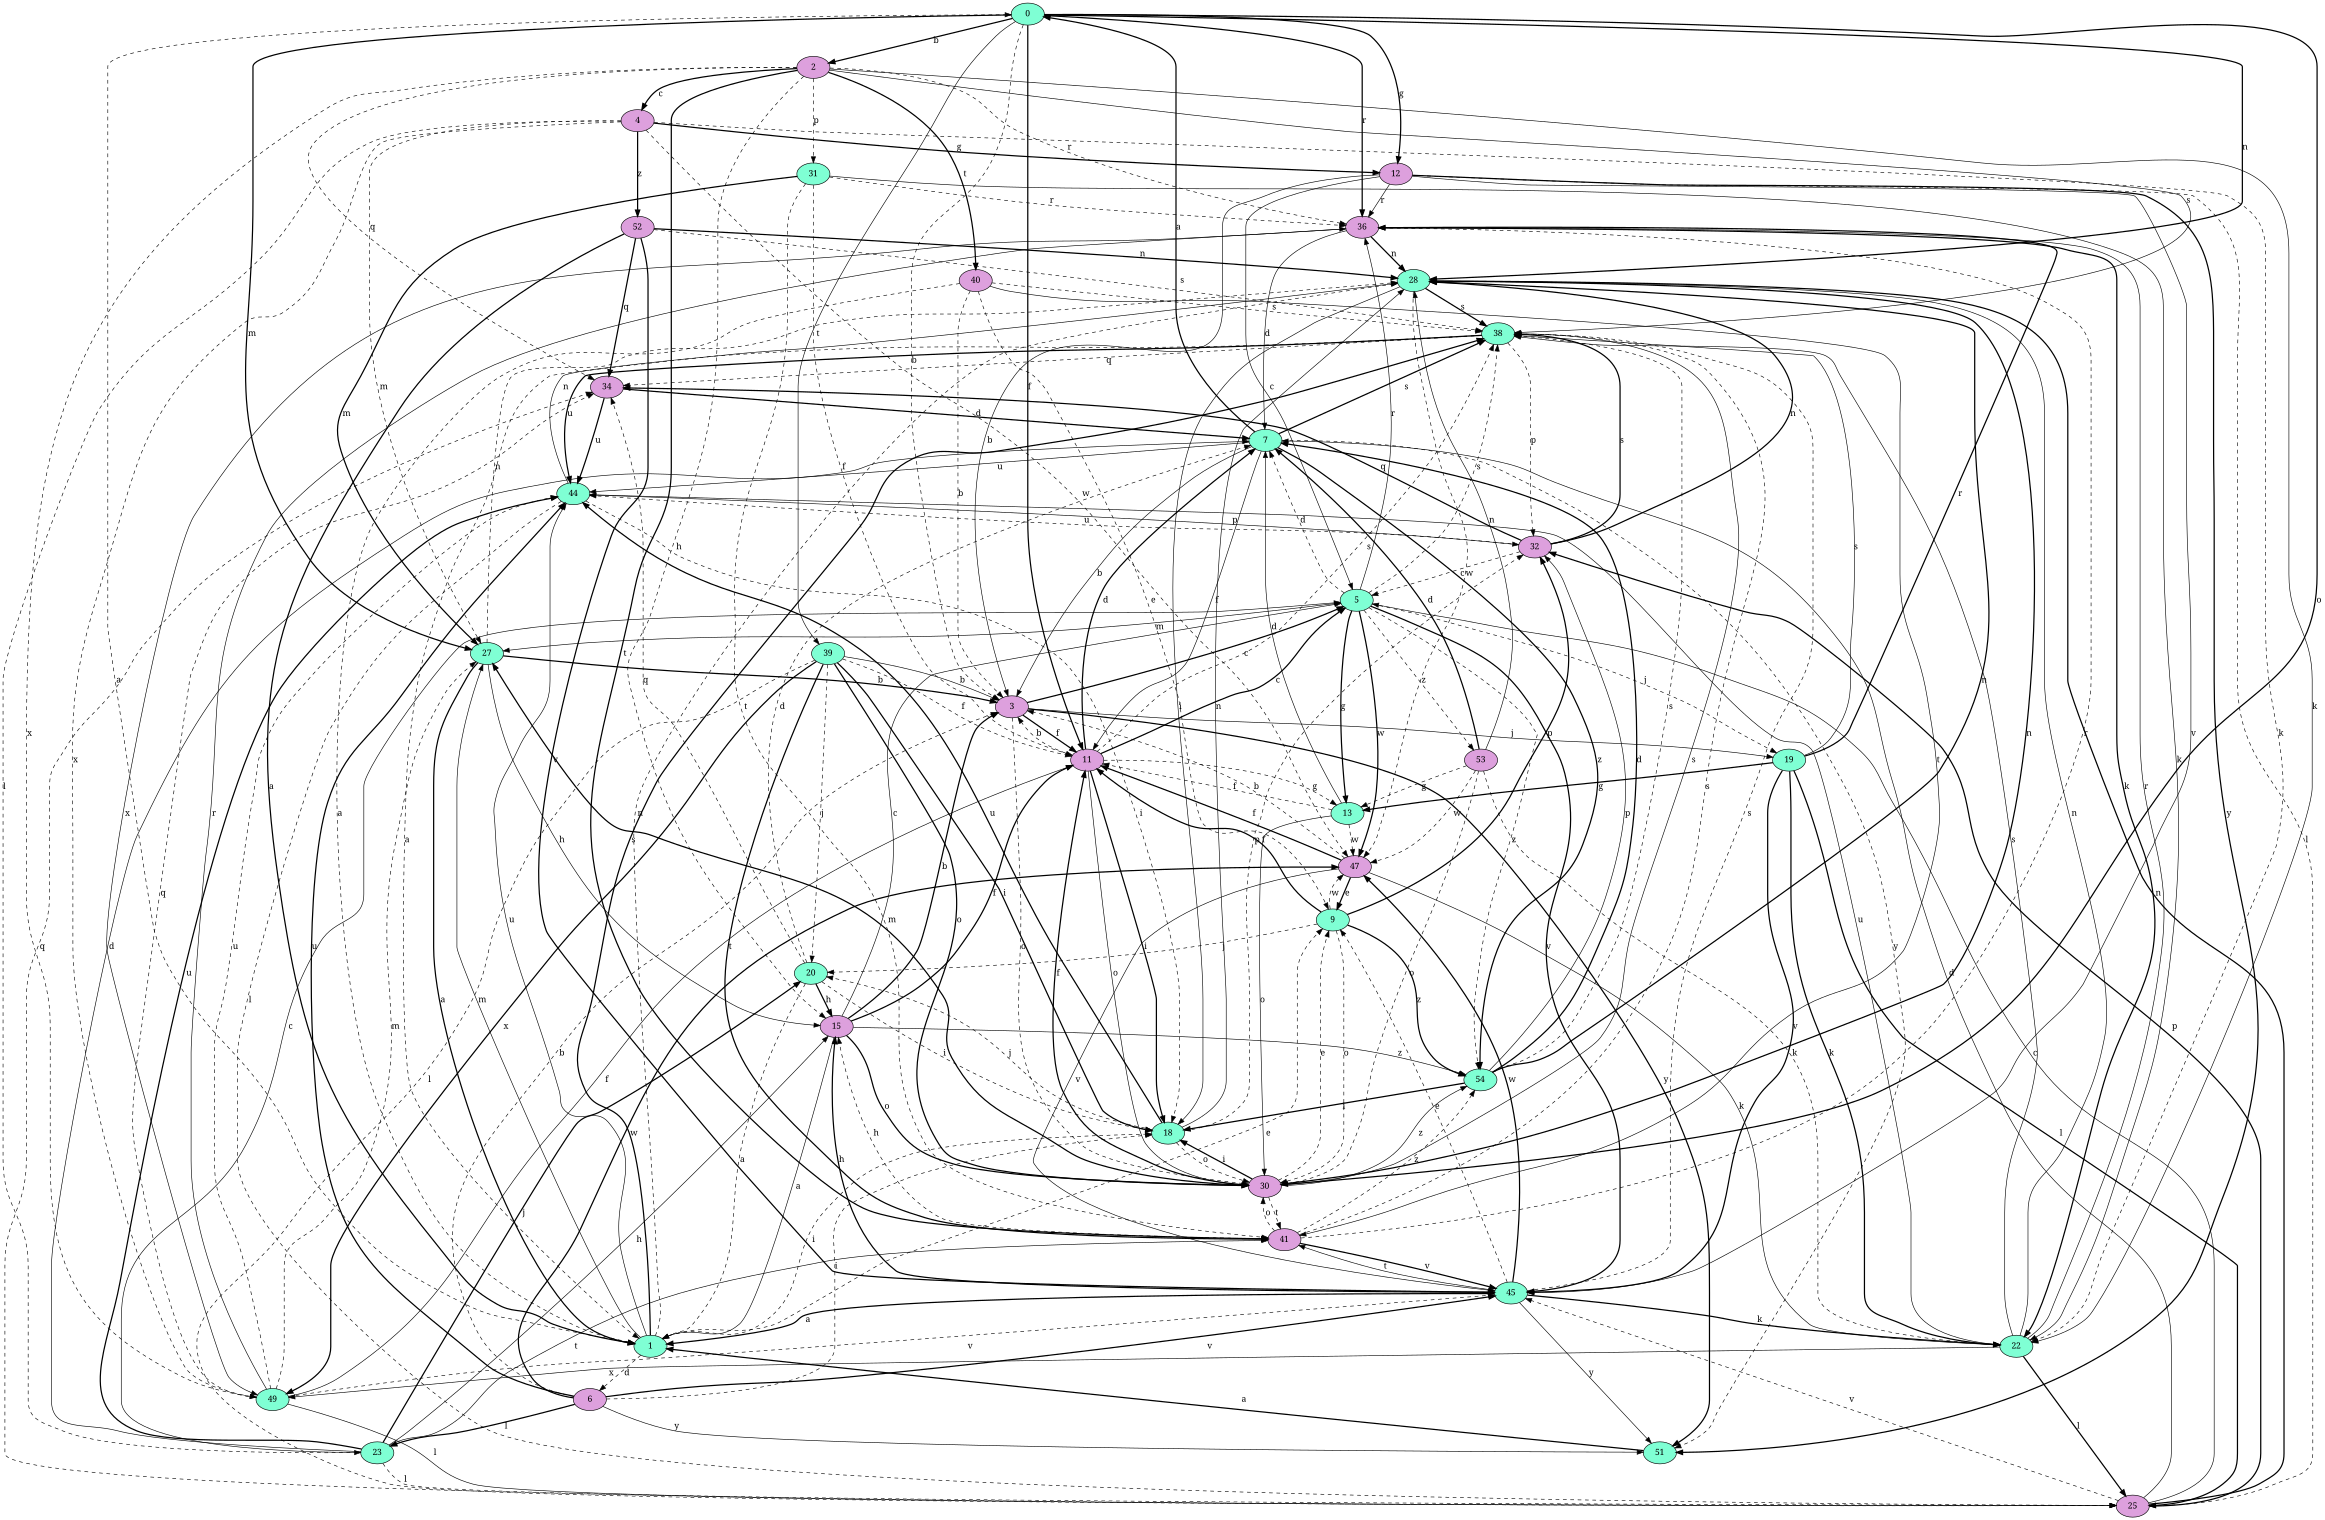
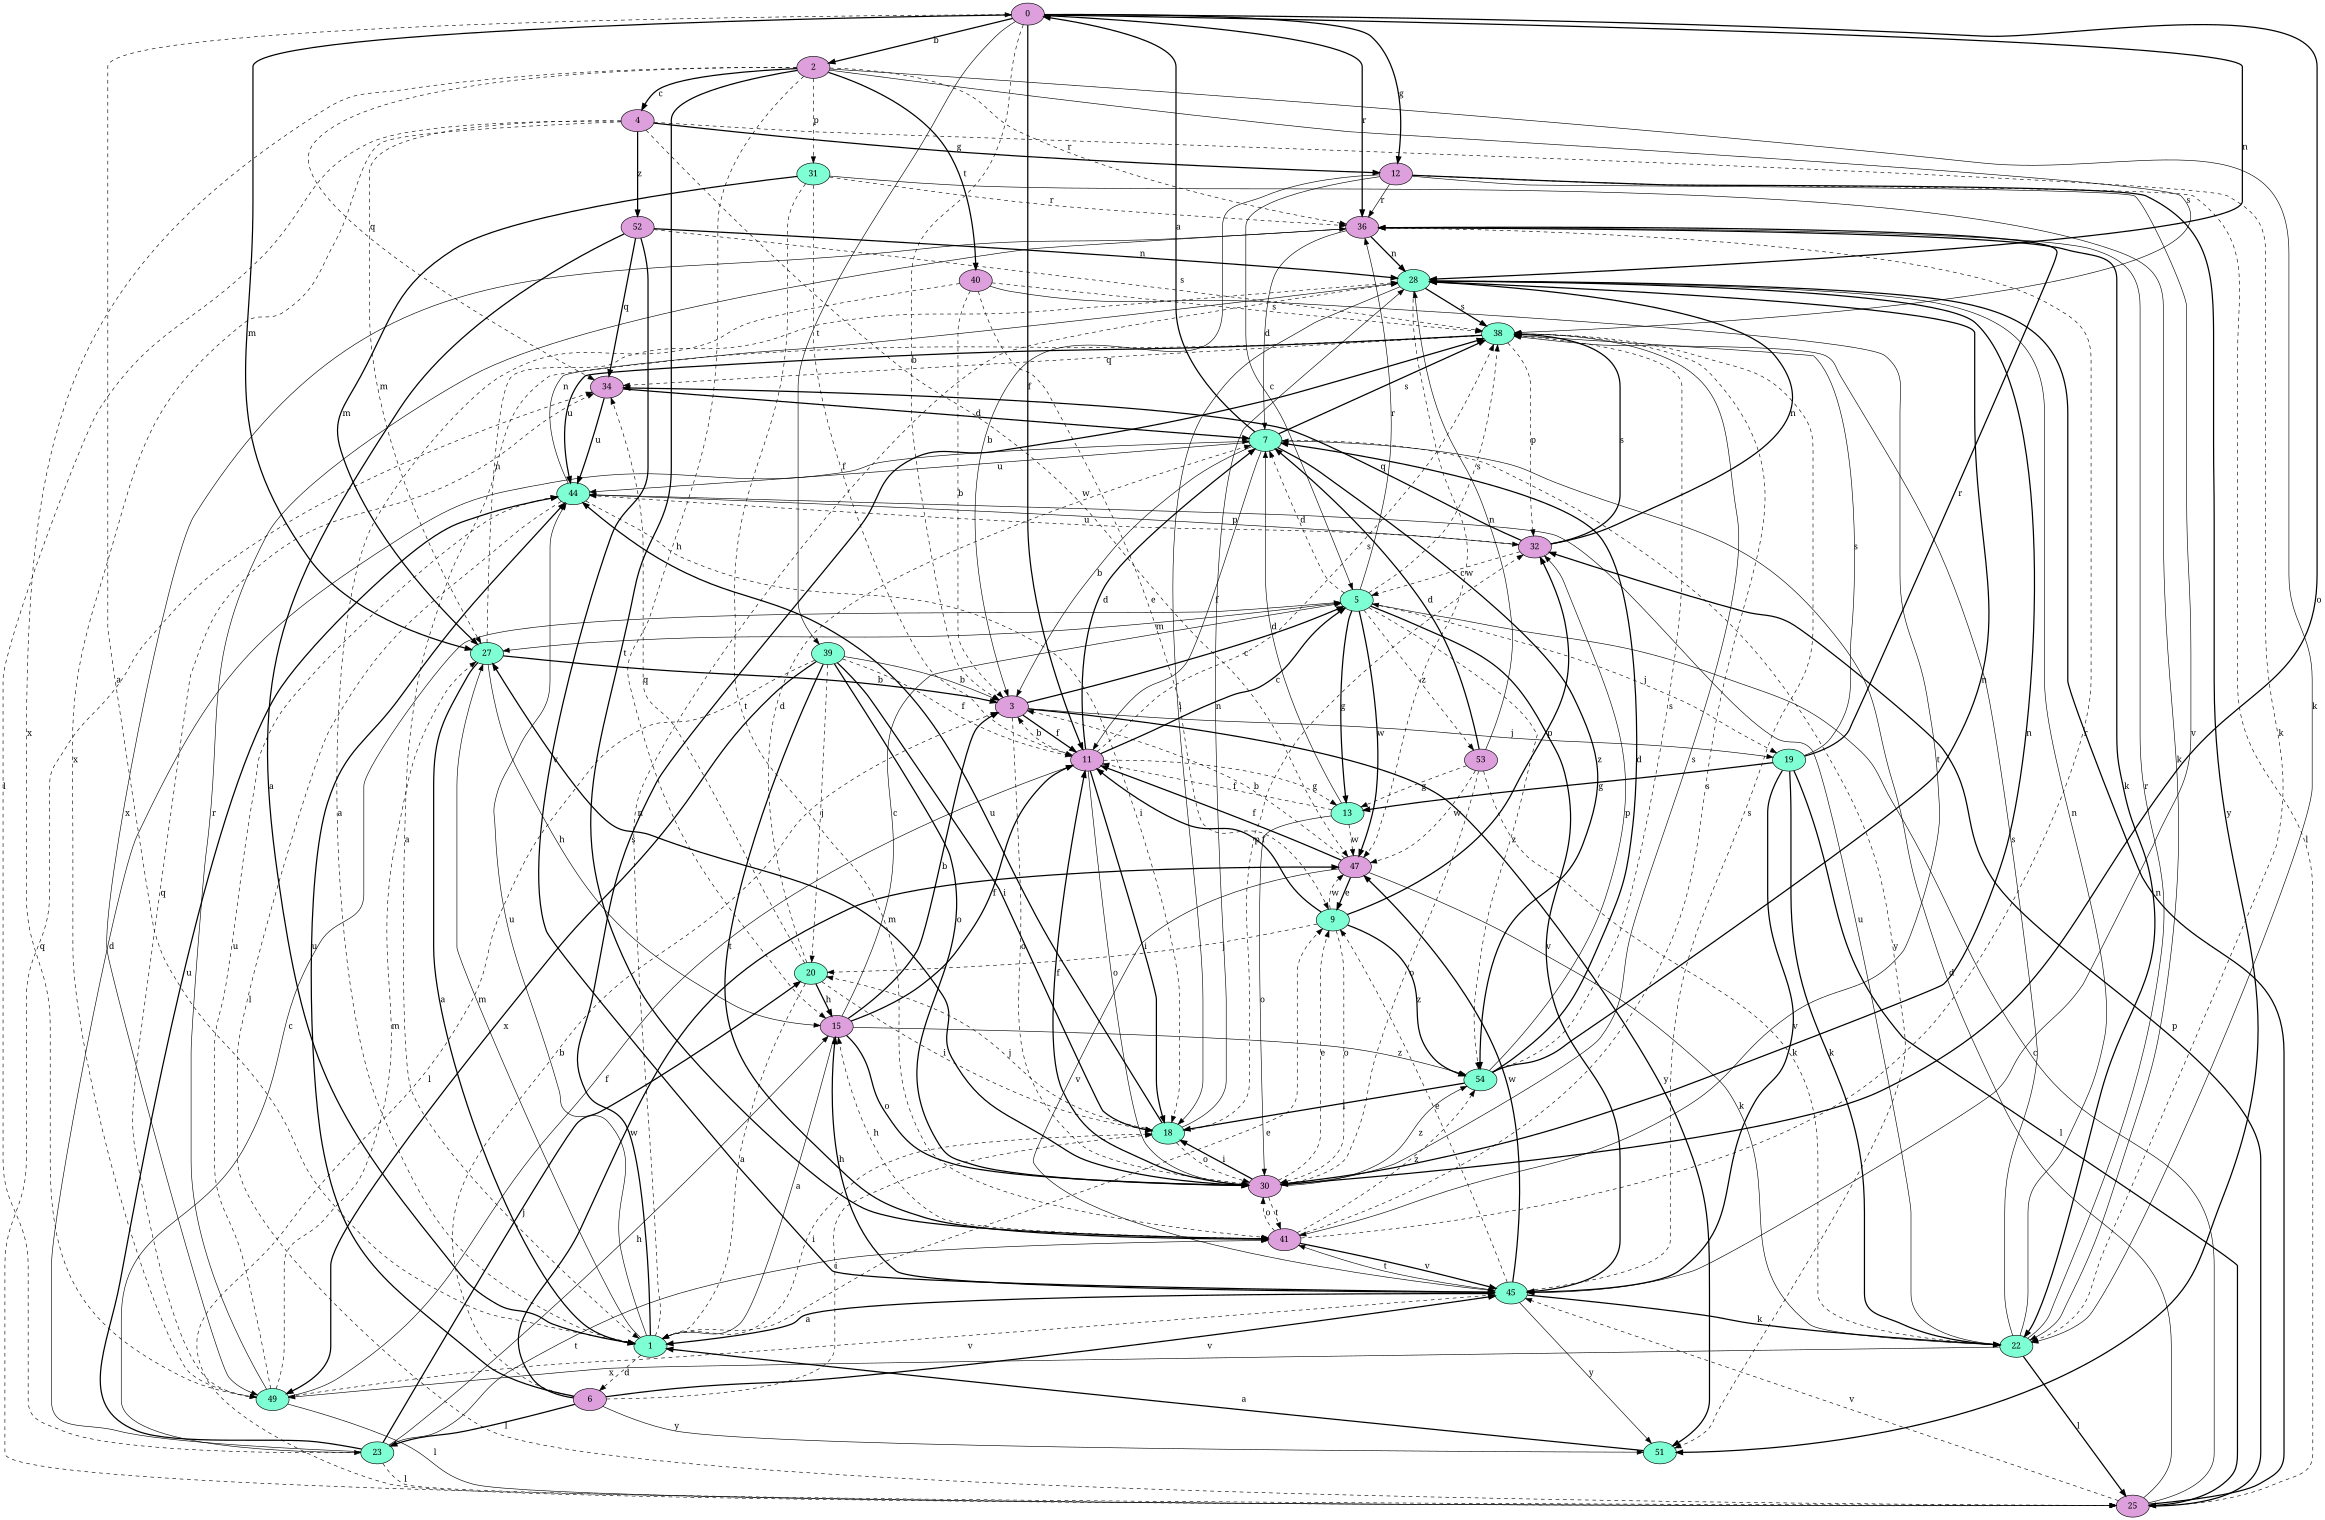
  strict digraph {
    fontname="Noto Serif"
    node [fillcolor=aquamarine fontname="Noto Serif" style=filled]
    edge [fontname="Noto Serif" style=bold]
-   0
+   0 [fillcolor=plum]
    2 [fillcolor=plum]
    3 [fillcolor=plum]
    11 [fillcolor=plum]
    12 [fillcolor=plum]
    27
    28
    30 [fillcolor=plum]
    36 [fillcolor=plum]
    39
    38
    4 [fillcolor=plum]
    15 [fillcolor=plum]
    22
    31
    34 [fillcolor=plum]
    40 [fillcolor=plum]
    41 [fillcolor=plum]
    49
    5
    19
    51
    18
    7
    13
    45
    25 [fillcolor=plum]
    1
    47 [fillcolor=plum]
    9
    54
    20
    6 [fillcolor=plum]
    44
    23
    32 [fillcolor=plum]
    52 [fillcolor=plum]
    53 [fillcolor=plum]
    0 -> 2 [label=b]
    0 -> 3 [label=b style=dashed]
    0 -> 11 [label=f]
    0 -> 12 [label=g]
    0 -> 27 [label=m]
    0 -> 28 [label=n]
    0 -> 30 [label=o]
    0 -> 36 [label=r]
    0 -> 39 [label=t style=solid]
    2 -> 36 [label=r style=dashed]
    2 -> 38 [label=s style=solid]
    2 -> 4 [label=c]
    2 -> 15 [label=h style=dashed]
    2 -> 22 [label=k style=solid]
    2 -> 31 [label=p style=dashed]
    2 -> 34 [label=q style=dashed]
    2 -> 40 [label=t]
    2 -> 41 [label=t]
    2 -> 49 [label=x style=dashed]
    3 -> 11 [label=f]
    3 -> 30 [label=o style=dashed]
    3 -> 5 [label=c]
    3 -> 19 [label=j style=solid]
    3 -> 51 [label=y]
    11 -> 3 [label=b style=dashed]
    11 -> 30 [label=o style=solid]
    11 -> 38 [label=s style=dashed]
    11 -> 5 [label=c]
    11 -> 18 [label=i]
    11 -> 7 [label=d]
    11 -> 13 [label=g style=dashed]
    12 -> 3 [label=b style=solid]
    12 -> 36 [label=r style=solid]
    12 -> 5 [label=c style=solid]
    12 -> 51 [label=y]
    12 -> 45 [label=v style=solid]
    12 -> 25 [label=l style=dashed]
    27 -> 3 [label=b]
    27 -> 28 [label=n style=dashed]
    27 -> 15 [label=h style=solid]
    27 -> 1 [label=a]
    28 -> 38 [label=s]
    28 -> 18 [label=i style=solid]
    28 -> 47 [label=w style=dashed]
    30 -> 11 [label=f]
    30 -> 27 [label=m]
    30 -> 28 [label=n]
    30 -> 38 [label=s style=solid]
    30 -> 41 [label=t style=dashed]
    30 -> 18 [label=i]
    30 -> 9 [label=e style=dashed]
    30 -> 54 [label=z style=solid]
    36 -> 28 [label=n]
    36 -> 22 [label=k]
    36 -> 49 [label=x style=solid]
    36 -> 7 [label=d style=solid]
    39 -> 3 [label=b style=solid]
    39 -> 11 [label=f style=dashed]
    39 -> 30 [label=o]
    39 -> 41 [label=t]
    39 -> 49 [label=x]
    39 -> 18 [label=i]
    39 -> 25 [label=l style=dashed]
    39 -> 20 [label=j style=dashed]
    38 -> 34 [label=q style=dashed]
    38 -> 1 [label=a style=dashed]
    38 -> 44 [label=u]
    38 -> 32 [label=p style=dashed]
    4 -> 12 [label=g]
    4 -> 27 [label=m style=dashed]
    4 -> 22 [label=k style=dashed]
    4 -> 49 [label=x style=dashed]
    4 -> 47 [label=w style=dashed]
    4 -> 23 [label=l style=dashed]
    4 -> 52 [label=z]
    15 -> 3 [label=b]
    15 -> 11 [label=f]
    15 -> 30 [label=o]
    15 -> 5 [label=c style=solid]
    15 -> 1 [label=a style=solid]
    15 -> 54 [label=z style=solid]
    22 -> 28 [label=n style=solid]
    22 -> 36 [label=r style=solid]
    22 -> 38 [label=s style=solid]
    22 -> 49 [label=x style=solid]
    22 -> 25 [label=l]
    22 -> 44 [label=u style=solid]
    31 -> 11 [label=f style=dashed]
    31 -> 27 [label=m]
    31 -> 36 [label=r style=dashed]
    31 -> 22 [label=k style=solid]
    31 -> 41 [label=t style=dashed]
    34 -> 7 [label=d]
    34 -> 44 [label=u]
    40 -> 3 [label=b style=dashed]
    40 -> 38 [label=s style=dashed]
    40 -> 41 [label=t style=solid]
    40 -> 1 [label=a style=dashed]
    40 -> 9 [label=e style=dashed]
    41 -> 30 [label=o style=dashed]
    41 -> 36 [label=r style=dashed]
    41 -> 38 [label=s style=dashed]
    41 -> 15 [label=h style=dashed]
    41 -> 45 [label=v]
    41 -> 54 [label=z style=dashed]
    49 -> 11 [label=f style=solid]
    49 -> 27 [label=m style=dashed]
    49 -> 36 [label=r style=solid]
    49 -> 34 [label=q style=dashed]
    49 -> 45 [label=v style=dashed]
    49 -> 25 [label=l style=solid]
    49 -> 44 [label=u style=dashed]
    5 -> 27 [label=m style=solid]
    5 -> 36 [label=r style=solid]
    5 -> 38 [label=s style=dashed]
    5 -> 19 [label=j style=dashed]
    5 -> 7 [label=d style=dashed]
    5 -> 13 [label=g]
    5 -> 45 [label=v]
    5 -> 47 [label=w]
    5 -> 54 [label=z style=dashed]
    5 -> 53 [label=z style=dashed]
    19 -> 36 [label=r]
    19 -> 38 [label=s style=solid]
    19 -> 22 [label=k]
    19 -> 13 [label=g]
    19 -> 45 [label=v]
    19 -> 25 [label=l]
    51 -> 1 [label=a]
    18 -> 28 [label=n style=solid]
    18 -> 30 [label=o style=dashed]
    18 -> 20 [label=j style=dashed]
    18 -> 44 [label=u]
    18 -> 32 [label=p style=dashed]
    7 -> 0 [label=a]
    7 -> 3 [label=b style=solid]
    7 -> 11 [label=f style=solid]
    7 -> 38 [label=s]
    7 -> 51 [label=y style=dashed]
    7 -> 54 [label=z]
    7 -> 44 [label=u style=solid]
    13 -> 11 [label=f style=dashed]
    13 -> 30 [label=o style=solid]
    13 -> 7 [label=d style=solid]
    13 -> 47 [label=w style=dashed]
    45 -> 38 [label=s style=dashed]
    45 -> 15 [label=h]
    45 -> 22 [label=k]
    45 -> 41 [label=t style=solid]
    45 -> 51 [label=y style=solid]
    45 -> 1 [label=a]
    45 -> 47 [label=w]
    45 -> 9 [label=e style=dashed]
    25 -> 28 [label=n]
    25 -> 34 [label=q style=dashed]
    25 -> 5 [label=c style=solid]
    25 -> 7 [label=d style=solid]
    25 -> 45 [label=v style=dashed]
    25 -> 32 [label=p]
    1 -> 0 [label=a style=dashed]
    1 -> 27 [label=m style=solid]
    1 -> 28 [label=n style=dashed]
    1 -> 38 [label=s]
    1 -> 18 [label=i style=dashed]
    1 -> 9 [label=e style=dashed]
    1 -> 6 [label=d style=dashed]
    1 -> 44 [label=u style=solid]
    47 -> 3 [label=b style=dashed]
    47 -> 11 [label=f]
    47 -> 22 [label=k style=solid]
    47 -> 45 [label=v style=solid]
    47 -> 9 [label=e]
    9 -> 11 [label=f]
    9 -> 30 [label=o style=dashed]
    9 -> 47 [label=w style=dashed]
    9 -> 54 [label=z]
    9 -> 20 [label=j style=dashed]
    9 -> 32 [label=p]
    54 -> 28 [label=n]
    54 -> 38 [label=s style=dashed]
    54 -> 18 [label=i]
    54 -> 7 [label=d]
    54 -> 32 [label=p style=solid]
    20 -> 15 [label=h]
    20 -> 34 [label=q style=dashed]
    20 -> 18 [label=i style=dashed]
    20 -> 7 [label=d style=dashed]
    20 -> 1 [label=a style=dashed]
    6 -> 3 [label=b style=dashed]
    6 -> 51 [label=y style=solid]
    6 -> 18 [label=i style=dashed]
    6 -> 45 [label=v]
    6 -> 47 [label=w]
    6 -> 44 [label=u]
    6 -> 23 [label=l]
    44 -> 28 [label=n style=solid]
    44 -> 18 [label=i style=dashed]
    44 -> 25 [label=l style=dashed]
    44 -> 32 [label=p style=solid]
    23 -> 15 [label=h style=solid]
    23 -> 41 [label=t style=solid]
    23 -> 5 [label=c style=solid]
    23 -> 7 [label=d style=solid]
    23 -> 25 [label=l style=dashed]
    23 -> 20 [label=j]
    23 -> 44 [label=u]
    32 -> 28 [label=n]
    32 -> 38 [label=s]
    32 -> 34 [label=q]
    32 -> 5 [label=c style=dashed]
    32 -> 44 [label=u style=dashed]
    52 -> 28 [label=n]
    52 -> 38 [label=s style=dashed]
    52 -> 34 [label=q]
    52 -> 45 [label=v]
    52 -> 1 [label=a]
    53 -> 28 [label=n style=solid]
    53 -> 30 [label=o style=dashed]
    53 -> 22 [label=k style=dashed]
    53 -> 7 [label=d]
    53 -> 13 [label=g style=dashed]
    53 -> 47 [label=w style=dashed]
  }
